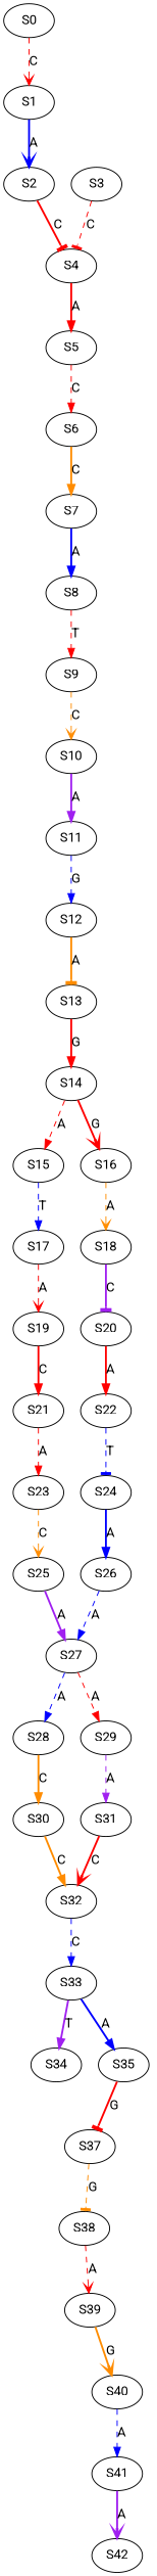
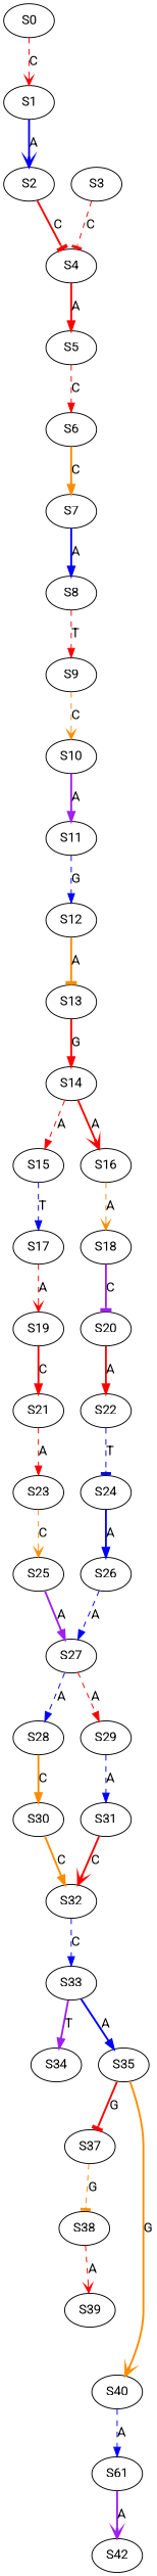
  strict digraph {
    fontname=Roboto
    node [fontname=Roboto]
    edge [arrowhead=normal color=red fontname=Roboto style=bold]
    S0
    S1
    S2
    S4
    S3
    S5
    S6
    S7
    S8
    S9
    S10
    S11
    S12
    S13
    S14
    S15
    S16
    S17
    S18
    S19
    S20
    S21
    S22
    S23
    S24
    S25
    S26
    S27
    S28
    S29
    S30
    S31
    S32
    S33
    S34
    S35
    S37
    S38
    S39
    S40
-   S41
+   S41 [label=S61]
    S42
    S0 -> S1 [arrowhead=vee label=C style=dashed]
    S1 -> S2 [arrowhead=vee color=blue label=A]
    S2 -> S4 [arrowhead=tee label=C]
    S4 -> S5 [label=A]
    S3 -> S4 [arrowhead=tee label=C style=dashed]
    S5 -> S6 [label=C style=dashed]
    S6 -> S7 [color=darkorange label=C]
    S7 -> S8 [color=blue label=A]
    S8 -> S9 [label=T style=dashed]
    S9 -> S10 [arrowhead=vee color=darkorange label=C style=dashed]
    S10 -> S11 [color=purple label=A]
    S11 -> S12 [color=blue label=G style=dashed]
    S12 -> S13 [arrowhead=tee color=darkorange label=A]
    S13 -> S14 [label=G]
    S14 -> S15 [label=A style=dashed]
-   S14 -> S16 [arrowhead=vee label=G]
+   S14 -> S16 [arrowhead=vee label=A]
    S15 -> S17 [color=blue label=T style=dashed]
    S16 -> S18 [arrowhead=vee color=darkorange label=A style=dashed]
    S17 -> S19 [arrowhead=vee label=A style=dashed]
    S18 -> S20 [arrowhead=tee color=purple label=C]
    S19 -> S21 [label=C]
    S20 -> S22 [label=A]
    S21 -> S23 [label=A style=dashed]
    S22 -> S24 [arrowhead=tee color=blue label=T style=dashed]
    S23 -> S25 [arrowhead=vee color=darkorange label=C style=dashed]
    S24 -> S26 [color=blue label=A]
    S25 -> S27 [color=purple label=A]
    S26 -> S27 [color=blue label=A style=dashed]
    S27 -> S28 [color=blue label=A style=dashed]
    S27 -> S29 [label=A style=dashed]
    S28 -> S30 [color=darkorange label=C]
-   S29 -> S31 [color=purple label=A style=dashed]
+   S29 -> S31 [color=blue label=A style=dashed]
    S30 -> S32 [color=darkorange label=C]
    S31 -> S32 [arrowhead=vee label=C]
    S32 -> S33 [color=blue label=C style=dashed]
    S33 -> S34 [color=purple label=T]
    S33 -> S35 [color=blue label=A]
    S35 -> S37 [arrowhead=tee label=G]
    S37 -> S38 [arrowhead=tee color=darkorange label=G style=dashed]
    S38 -> S39 [arrowhead=vee label=A style=dashed]
-   S39 -> S40 [arrowhead=vee color=darkorange label=G]
+   S35 -> S40 [arrowhead=vee color=darkorange label=G]
    S40 -> S41 [color=blue label=A style=dashed]
    S41 -> S42 [arrowhead=vee color=purple label=A]
  }
